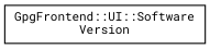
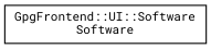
  digraph {
    rankdir=LR
    fontname="Roboto Mono"
-   n1 [color=black fillcolor=white fontname="Roboto Mono" fontsize=10 height=0.2 label="GpgFrontend::UI::Software\lVersion" shape=record style=filled width=0.4]
+   n1 [color=black fillcolor=white fontname="Roboto Mono" fontsize=10 height=0.2 label="GpgFrontend::UI::Software\lSoftware" shape=record style=filled width=0.4]
  }
